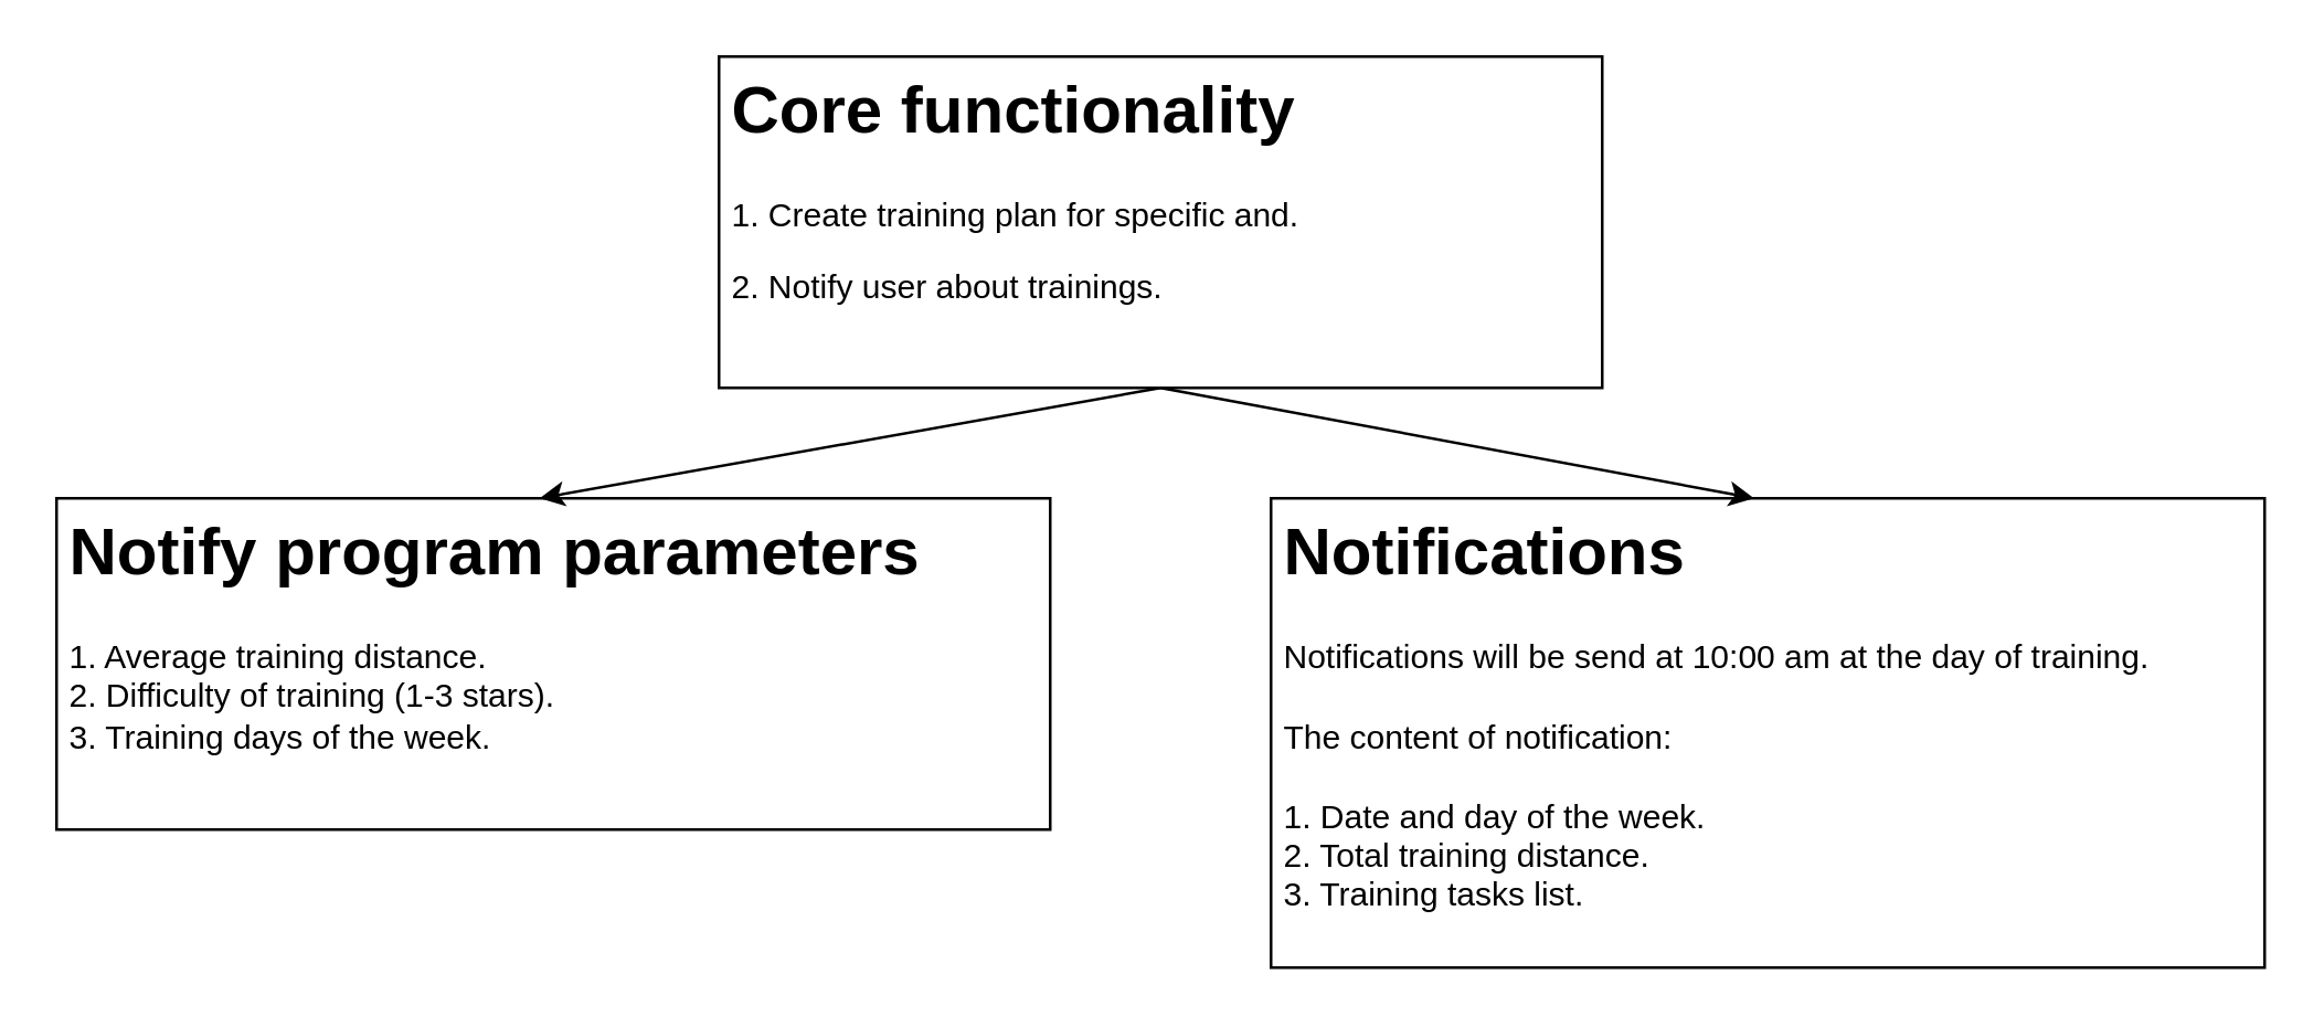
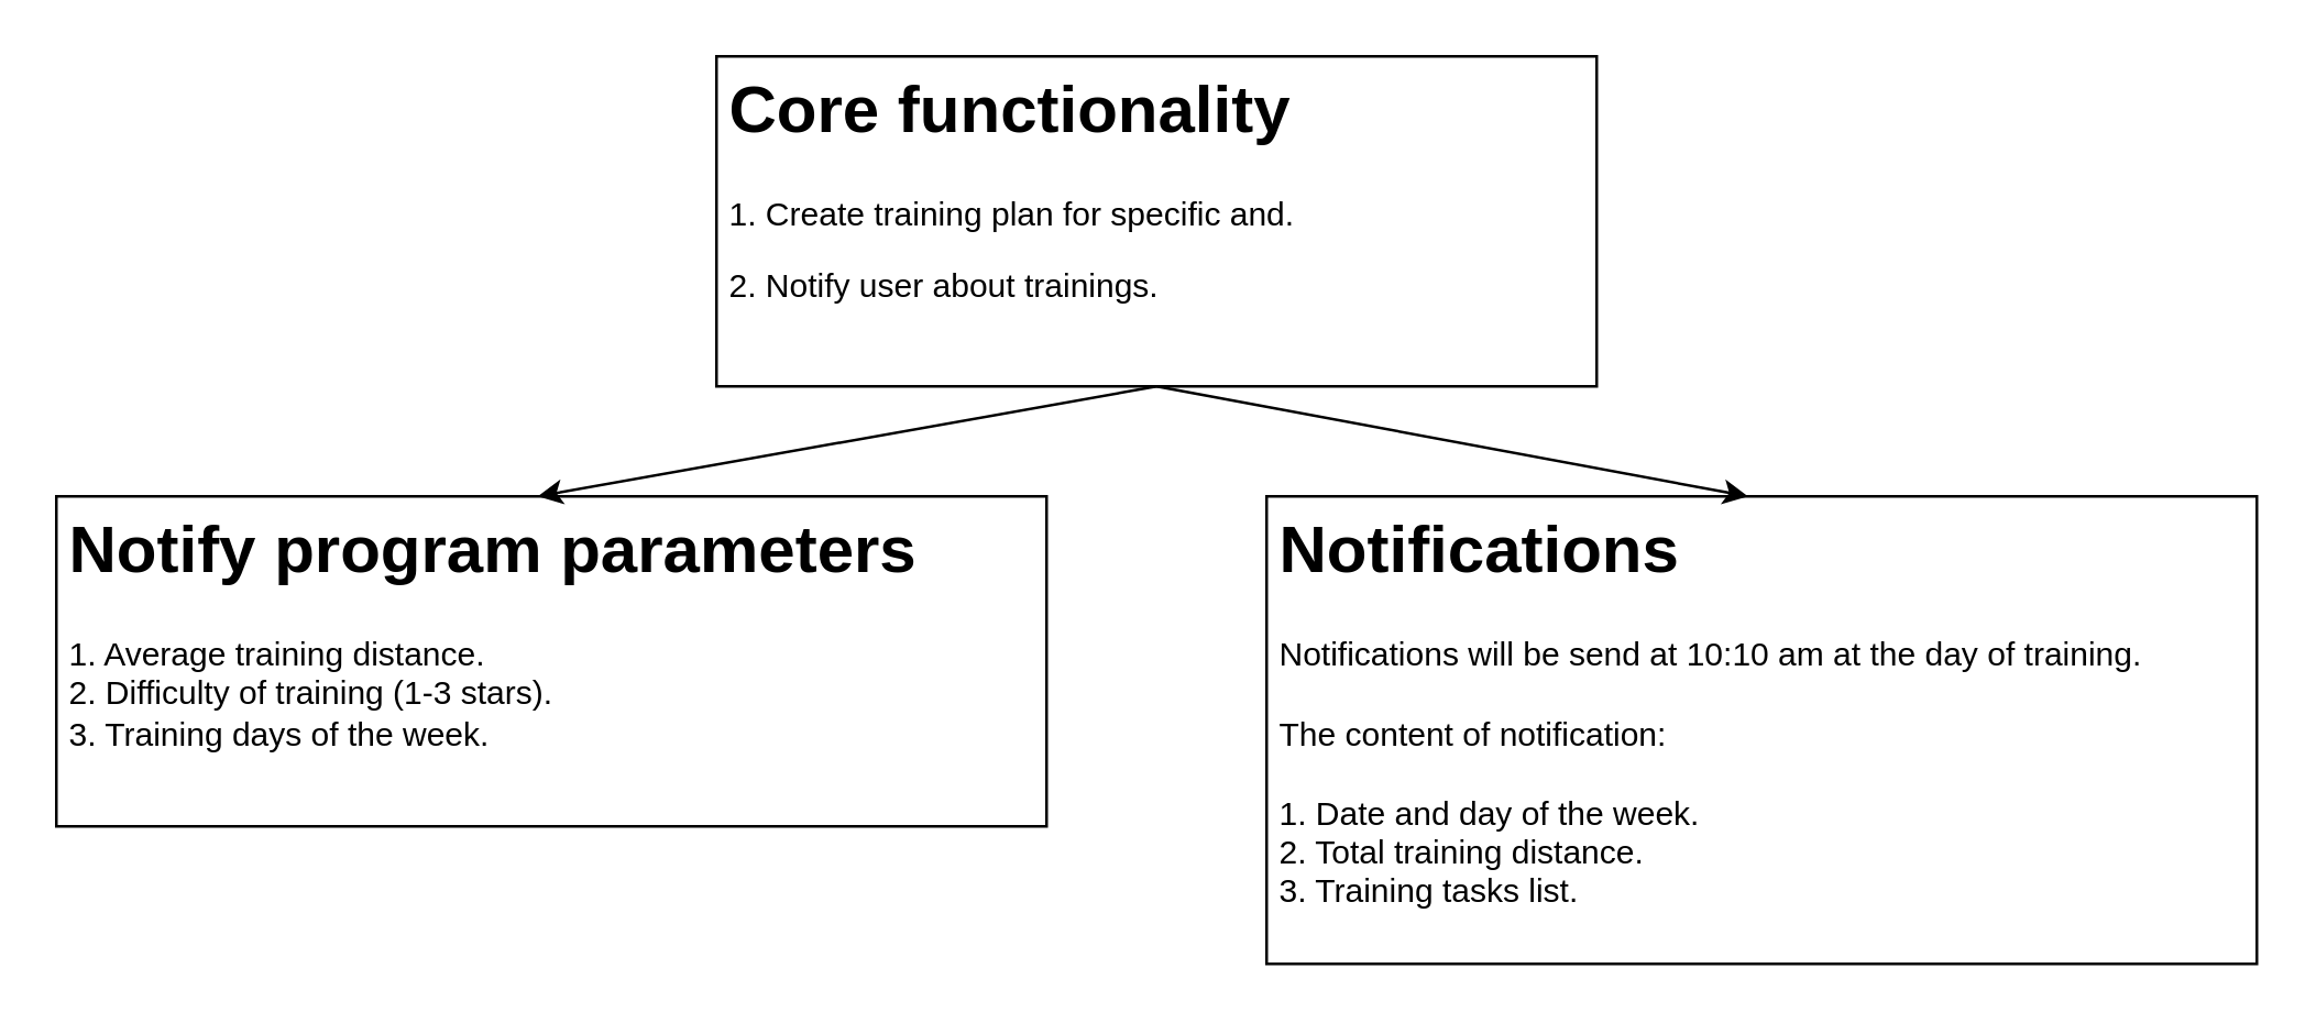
  <mxCell id="0" />
  <mxCell id="1" parent="0" />
  <mxCell id="2" value="" style="group" vertex="1" connectable="0" parent="1"><mxGeometry x="20" y="180" width="360" height="120" as="geometry" /></mxCell>
  <mxCell id="3" value="" style="rounded=0;whiteSpace=wrap;html=1;" vertex="1" parent="2"><mxGeometry width="360" height="120" as="geometry" /></mxCell>
  <mxCell id="4" value="&lt;h1&gt;Notify program parameters&lt;/h1&gt;&lt;div&gt;1. Average training distance.&lt;/div&gt;&lt;div&gt;2. Difficulty of training (1-3 stars).&lt;/div&gt;&lt;div&gt;3. Training days of the week.&lt;/div&gt;&lt;p&gt;&lt;br&gt;&lt;/p&gt;" style="text;html=1;strokeColor=none;fillColor=none;spacing=5;spacingTop=-20;whiteSpace=wrap;overflow=hidden;rounded=0;" vertex="1" parent="2"><mxGeometry width="350" height="110" as="geometry" /></mxCell>
  <mxCell id="5" value="" style="group" vertex="1" connectable="0" parent="1"><mxGeometry x="260" y="20" width="320" height="120" as="geometry" /></mxCell>
  <mxCell id="6" value="" style="rounded=0;whiteSpace=wrap;html=1;" vertex="1" parent="5"><mxGeometry width="320" height="120" as="geometry" /></mxCell>
  <mxCell id="7" value="&lt;h1&gt;Core functionality&lt;/h1&gt;&lt;p&gt;1. Create training plan for specific and.&lt;/p&gt;&lt;p&gt;2. Notify user about trainings.&lt;/p&gt;" style="text;html=1;strokeColor=none;fillColor=none;spacing=5;spacingTop=-20;whiteSpace=wrap;overflow=hidden;rounded=0;" vertex="1" parent="5"><mxGeometry width="310" height="110" as="geometry" /></mxCell>
  <mxCell id="8" value="" style="group" vertex="1" connectable="0" parent="1"><mxGeometry x="460" y="180" width="360" height="170" as="geometry" /></mxCell>
  <mxCell id="9" value="" style="rounded=0;whiteSpace=wrap;html=1;" vertex="1" parent="8"><mxGeometry width="360" height="170" as="geometry" /></mxCell>
- <mxCell id="10" value="&lt;h1&gt;Notifications&lt;/h1&gt;&lt;div&gt;Notifications will be send at 10:00 am at the day of training.&lt;/div&gt;&lt;div&gt;&lt;br&gt;&lt;/div&gt;&lt;div&gt;The content of notification:&lt;/div&gt;&lt;div&gt;&lt;br&gt;&lt;/div&gt;&lt;div&gt;1. Date and day of the week.&lt;/div&gt;&lt;div&gt;2. Total training distance.&lt;/div&gt;&lt;div&gt;3. Training tasks list.&lt;/div&gt;&lt;p&gt;&lt;br&gt;&lt;/p&gt;" style="text;html=1;strokeColor=none;fillColor=none;spacing=5;spacingTop=-20;whiteSpace=wrap;overflow=hidden;rounded=0;" vertex="1" parent="8"><mxGeometry width="350" height="160" as="geometry" /></mxCell>
+ <mxCell id="10" value="&lt;h1&gt;Notifications&lt;/h1&gt;&lt;div&gt;Notifications will be send at 10:10 am at the day of training.&lt;/div&gt;&lt;div&gt;&lt;br&gt;&lt;/div&gt;&lt;div&gt;The content of notification:&lt;/div&gt;&lt;div&gt;&lt;br&gt;&lt;/div&gt;&lt;div&gt;1. Date and day of the week.&lt;/div&gt;&lt;div&gt;2. Total training distance.&lt;/div&gt;&lt;div&gt;3. Training tasks list.&lt;/div&gt;&lt;p&gt;&lt;br&gt;&lt;/p&gt;" style="text;html=1;strokeColor=none;fillColor=none;spacing=5;spacingTop=-20;whiteSpace=wrap;overflow=hidden;rounded=0;" vertex="1" parent="8"><mxGeometry width="350" height="160" as="geometry" /></mxCell>
  <mxCell id="11" value="" style="endArrow=classic;html=1;exitX=0.5;exitY=1;exitDx=0;exitDy=0;entryX=0.5;entryY=0;entryDx=0;entryDy=0;" edge="1" parent="1" source="6" target="4"><mxGeometry width="50" height="50" relative="1" as="geometry"><mxPoint x="330" y="320" as="sourcePoint" /><mxPoint x="380" y="270" as="targetPoint" /></mxGeometry></mxCell>
  <mxCell id="12" value="" style="endArrow=classic;html=1;exitX=0.5;exitY=1;exitDx=0;exitDy=0;entryX=0.5;entryY=0;entryDx=0;entryDy=0;" edge="1" parent="1" source="6" target="10"><mxGeometry width="50" height="50" relative="1" as="geometry"><mxPoint x="330" y="320" as="sourcePoint" /><mxPoint x="380" y="270" as="targetPoint" /></mxGeometry></mxCell>
